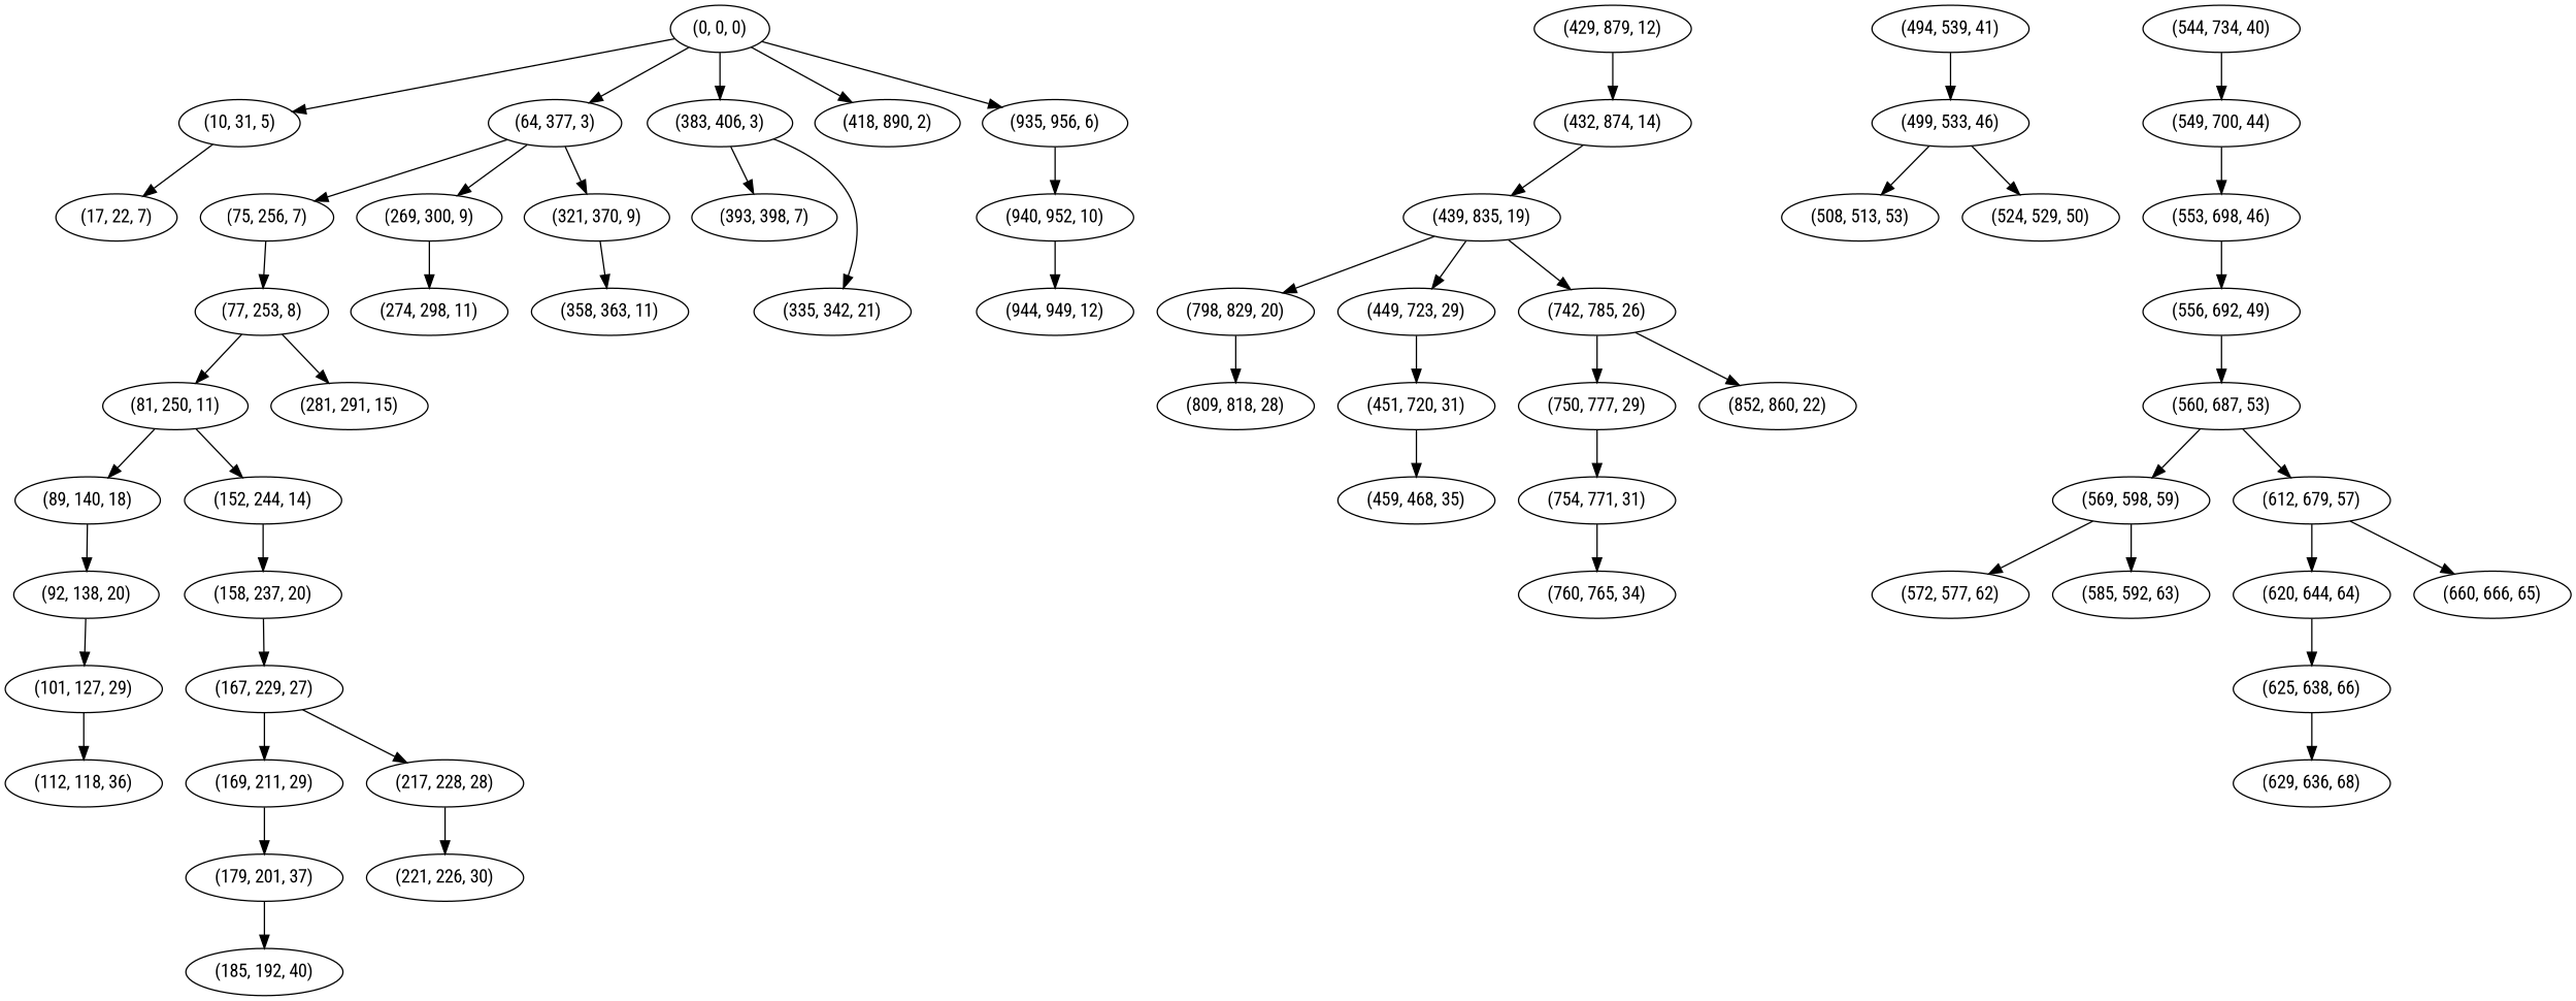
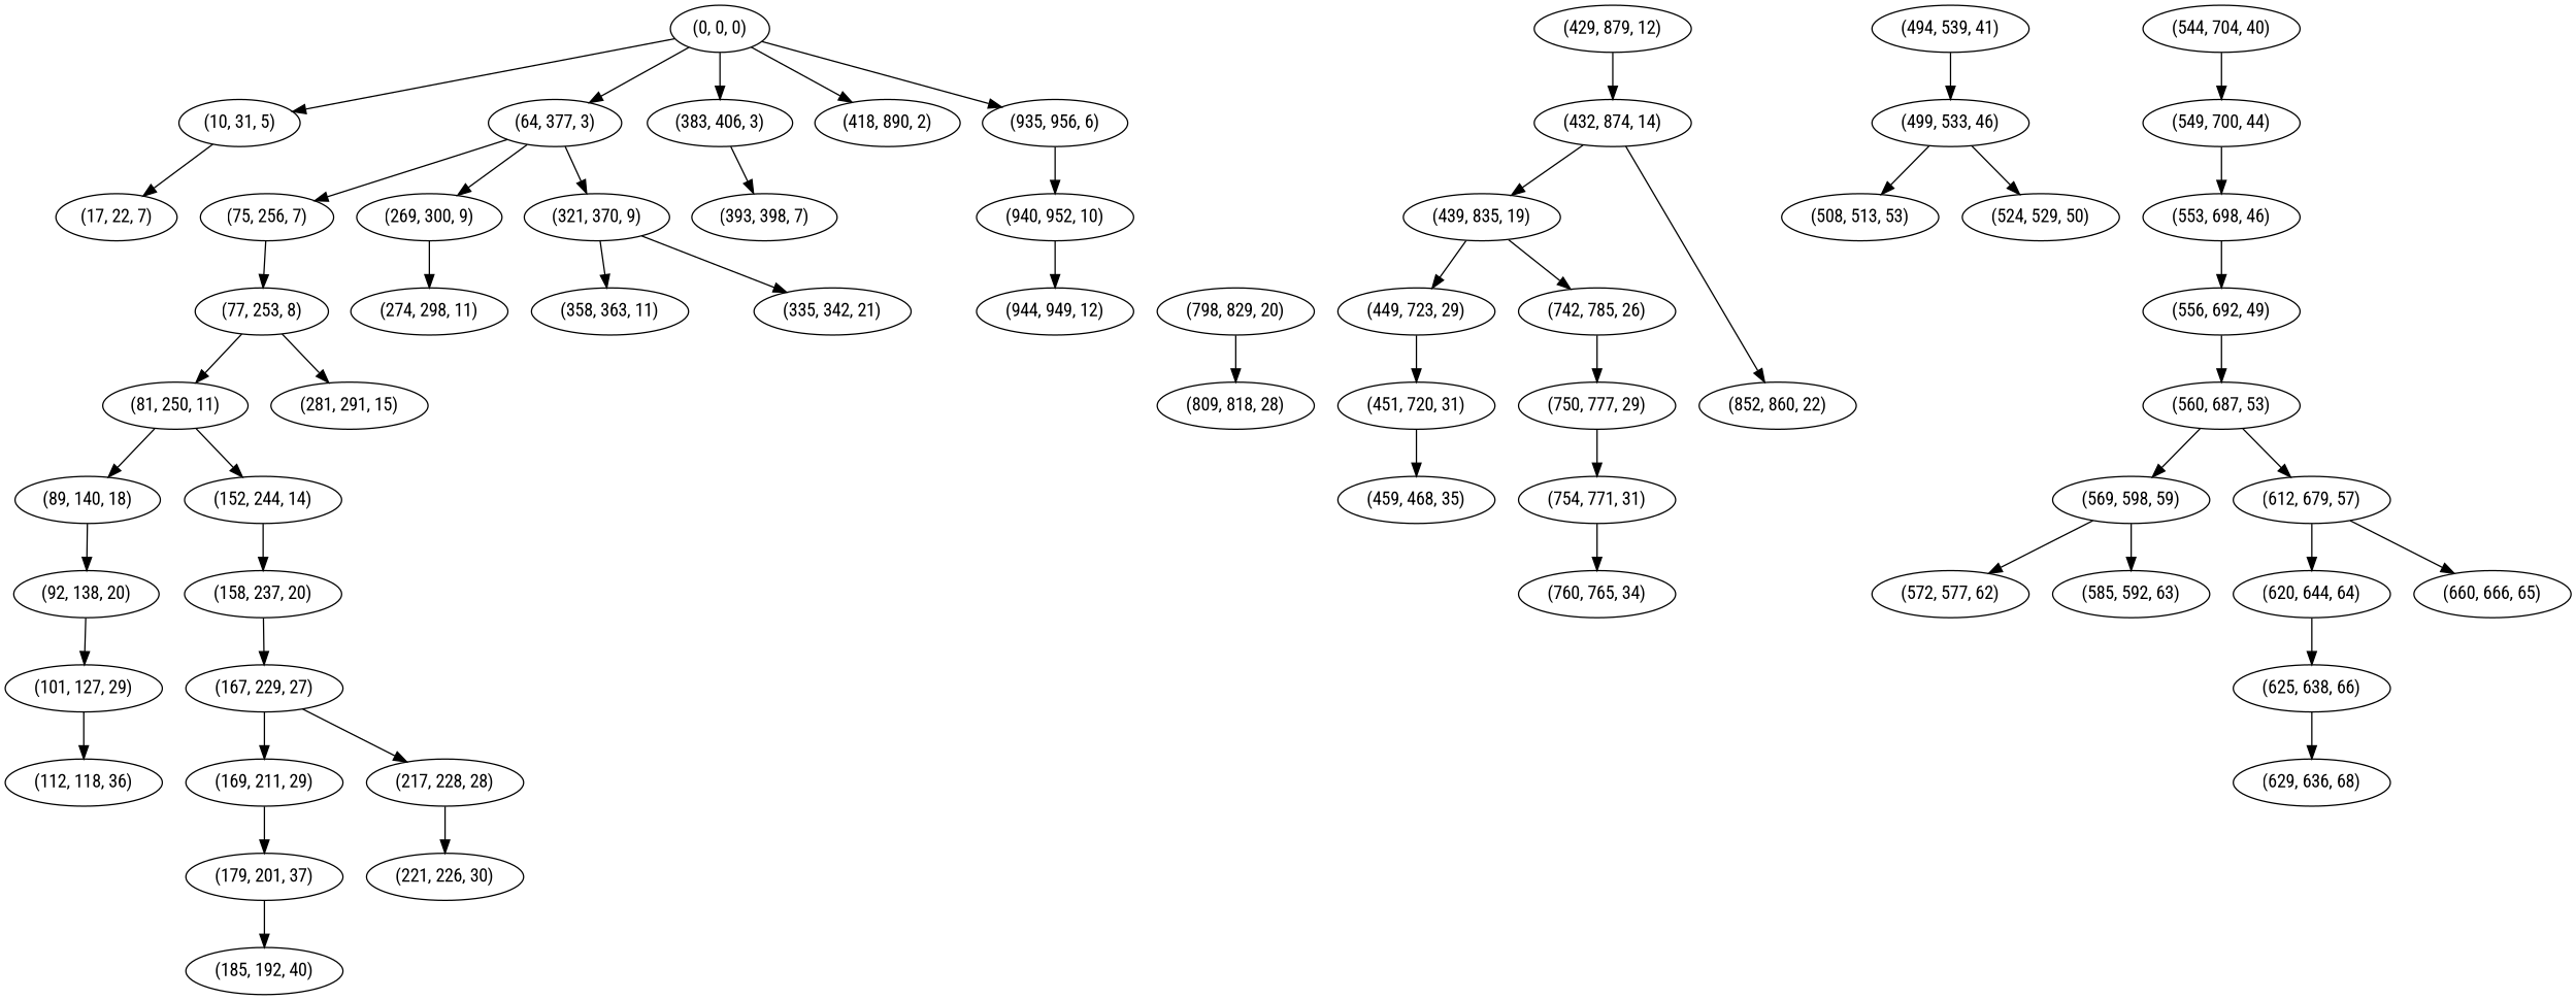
  digraph {
    fontname="Roboto Condensed"
    node [fontname="Roboto Condensed"]
    edge [fontname="Roboto Condensed"]
    "(0, 0, 0)"
    "(10, 31, 5)"
    "(64, 377, 3)"
    "(383, 406, 3)"
    "(418, 890, 2)"
    "(935, 956, 6)"
    "(17, 22, 7)"
    "(75, 256, 7)"
    "(269, 300, 9)"
    "(321, 370, 9)"
    "(393, 398, 7)"
    "(940, 952, 10)"
    "(77, 253, 8)"
    "(274, 298, 11)"
    "(335, 342, 21)"
    "(358, 363, 11)"
    "(81, 250, 11)"
    "(281, 291, 15)"
    "(89, 140, 18)"
    "(152, 244, 14)"
    "(92, 138, 20)"
    "(158, 237, 20)"
    "(101, 127, 29)"
    "(112, 118, 36)"
    "(167, 229, 27)"
    "(169, 211, 29)"
    "(217, 228, 28)"
    "(179, 201, 37)"
    "(221, 226, 30)"
    "(185, 192, 40)"
    "(429, 879, 12)"
    "(432, 874, 14)"
    "(439, 835, 19)"
    "(852, 860, 22)"
    "(449, 723, 29)"
    "(742, 785, 26)"
    "(798, 829, 20)"
    "(451, 720, 31)"
    "(750, 777, 29)"
    "(809, 818, 28)"
    "(459, 468, 35)"
    "(494, 539, 41)"
    "(499, 533, 46)"
-   "(544, 704, 40)" [label="(544, 734, 40)"]
+   "(544, 704, 40)"
    "(549, 700, 44)"
    "(508, 513, 53)"
    "(524, 529, 50)"
    "(553, 698, 46)"
    "(556, 692, 49)"
    "(560, 687, 53)"
    "(569, 598, 59)"
    "(612, 679, 57)"
    "(572, 577, 62)"
    "(585, 592, 63)"
    "(620, 644, 64)"
    "(660, 666, 65)"
    "(625, 638, 66)"
    "(629, 636, 68)"
    "(754, 771, 31)"
    "(760, 765, 34)"
    "(944, 949, 12)"
    "(0, 0, 0)" -> "(10, 31, 5)"
    "(0, 0, 0)" -> "(64, 377, 3)"
    "(0, 0, 0)" -> "(383, 406, 3)"
    "(0, 0, 0)" -> "(418, 890, 2)"
    "(0, 0, 0)" -> "(935, 956, 6)"
    "(10, 31, 5)" -> "(17, 22, 7)"
    "(64, 377, 3)" -> "(75, 256, 7)"
    "(64, 377, 3)" -> "(269, 300, 9)"
    "(64, 377, 3)" -> "(321, 370, 9)"
    "(383, 406, 3)" -> "(393, 398, 7)"
    "(935, 956, 6)" -> "(940, 952, 10)"
    "(75, 256, 7)" -> "(77, 253, 8)"
    "(269, 300, 9)" -> "(274, 298, 11)"
-   "(383, 406, 3)" -> "(335, 342, 21)"
+   "(321, 370, 9)" -> "(335, 342, 21)"
    "(321, 370, 9)" -> "(358, 363, 11)"
    "(940, 952, 10)" -> "(944, 949, 12)"
    "(77, 253, 8)" -> "(81, 250, 11)"
    "(77, 253, 8)" -> "(281, 291, 15)"
    "(81, 250, 11)" -> "(89, 140, 18)"
    "(81, 250, 11)" -> "(152, 244, 14)"
    "(89, 140, 18)" -> "(92, 138, 20)"
    "(152, 244, 14)" -> "(158, 237, 20)"
    "(92, 138, 20)" -> "(101, 127, 29)"
    "(158, 237, 20)" -> "(167, 229, 27)"
    "(101, 127, 29)" -> "(112, 118, 36)"
    "(167, 229, 27)" -> "(169, 211, 29)"
    "(167, 229, 27)" -> "(217, 228, 28)"
    "(169, 211, 29)" -> "(179, 201, 37)"
    "(217, 228, 28)" -> "(221, 226, 30)"
    "(179, 201, 37)" -> "(185, 192, 40)"
    "(429, 879, 12)" -> "(432, 874, 14)"
    "(432, 874, 14)" -> "(439, 835, 19)"
-   "(742, 785, 26)" -> "(852, 860, 22)"
+   "(432, 874, 14)" -> "(852, 860, 22)"
    "(439, 835, 19)" -> "(449, 723, 29)"
    "(439, 835, 19)" -> "(742, 785, 26)"
-   "(439, 835, 19)" -> "(798, 829, 20)"
    "(449, 723, 29)" -> "(451, 720, 31)"
    "(742, 785, 26)" -> "(750, 777, 29)"
    "(798, 829, 20)" -> "(809, 818, 28)"
    "(451, 720, 31)" -> "(459, 468, 35)"
    "(750, 777, 29)" -> "(754, 771, 31)"
    "(494, 539, 41)" -> "(499, 533, 46)"
    "(499, 533, 46)" -> "(508, 513, 53)"
    "(499, 533, 46)" -> "(524, 529, 50)"
    "(544, 704, 40)" -> "(549, 700, 44)"
    "(549, 700, 44)" -> "(553, 698, 46)"
    "(553, 698, 46)" -> "(556, 692, 49)"
    "(556, 692, 49)" -> "(560, 687, 53)"
    "(560, 687, 53)" -> "(569, 598, 59)"
    "(560, 687, 53)" -> "(612, 679, 57)"
    "(569, 598, 59)" -> "(572, 577, 62)"
    "(569, 598, 59)" -> "(585, 592, 63)"
    "(612, 679, 57)" -> "(620, 644, 64)"
    "(612, 679, 57)" -> "(660, 666, 65)"
    "(620, 644, 64)" -> "(625, 638, 66)"
    "(625, 638, 66)" -> "(629, 636, 68)"
    "(754, 771, 31)" -> "(760, 765, 34)"
  }
